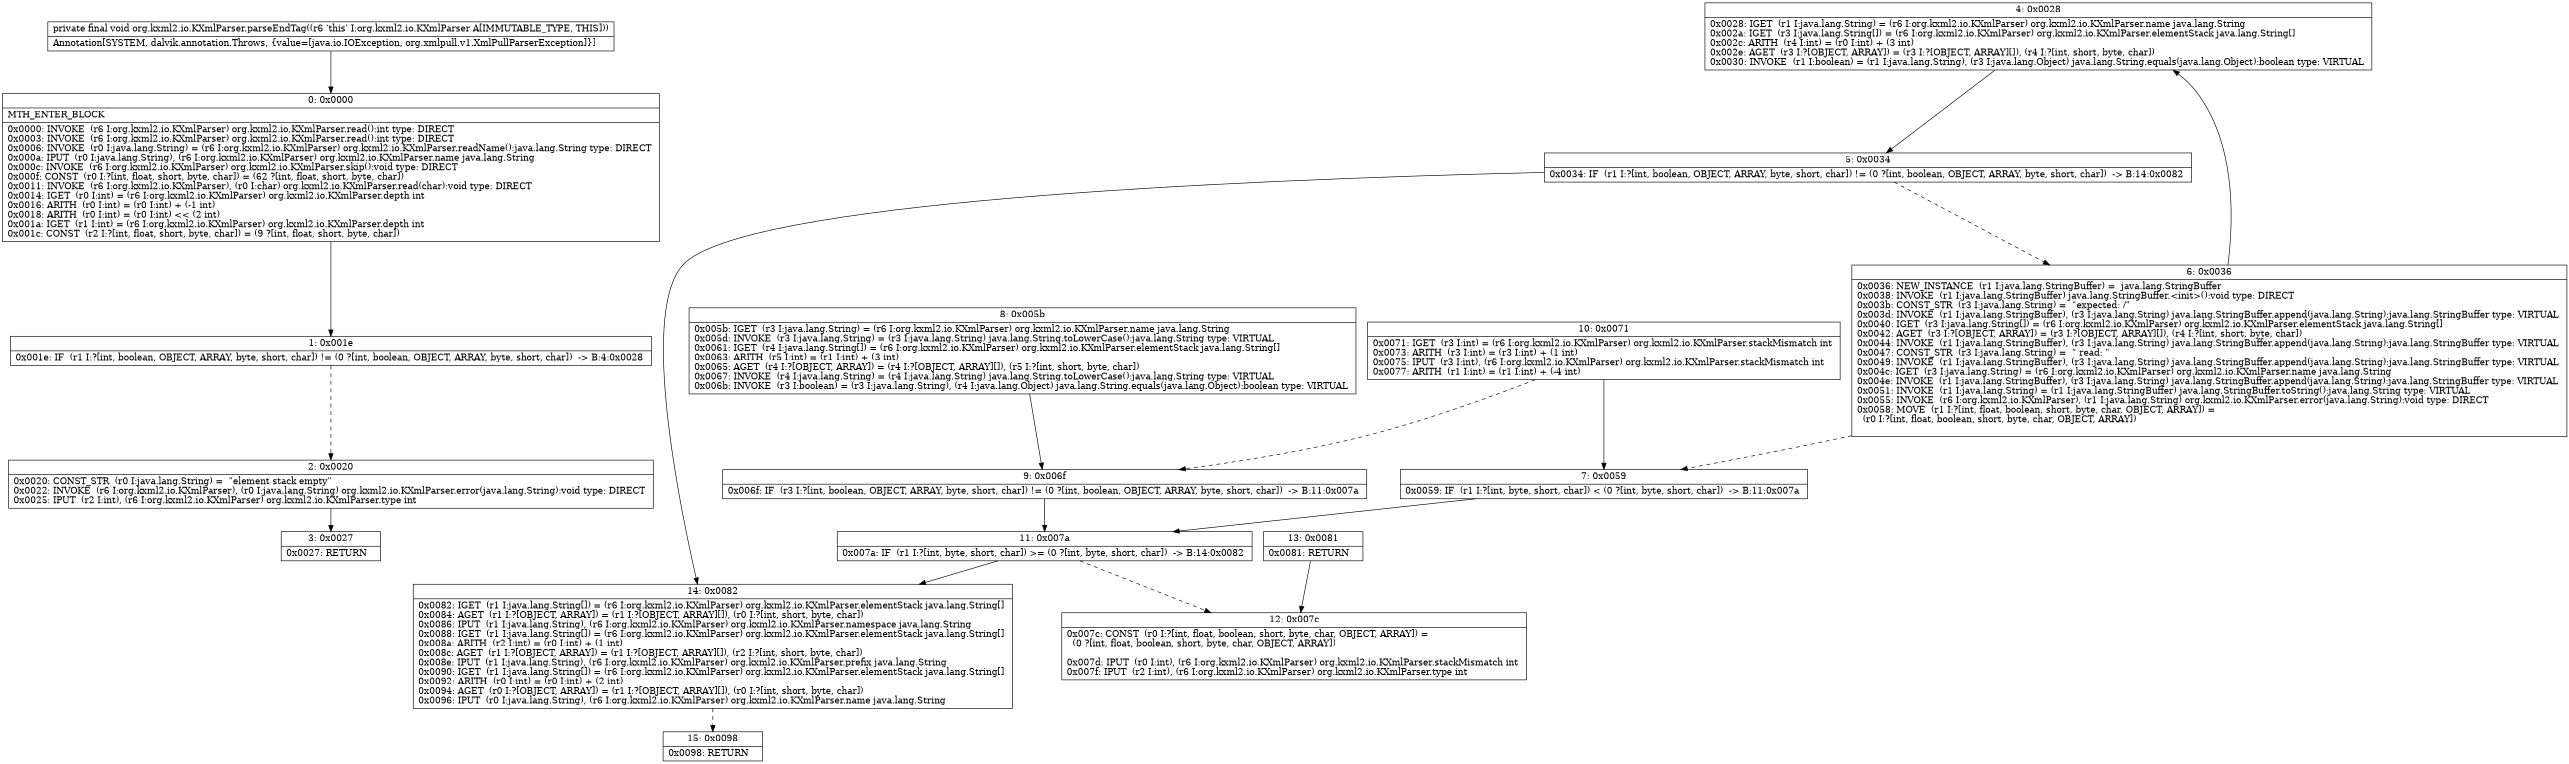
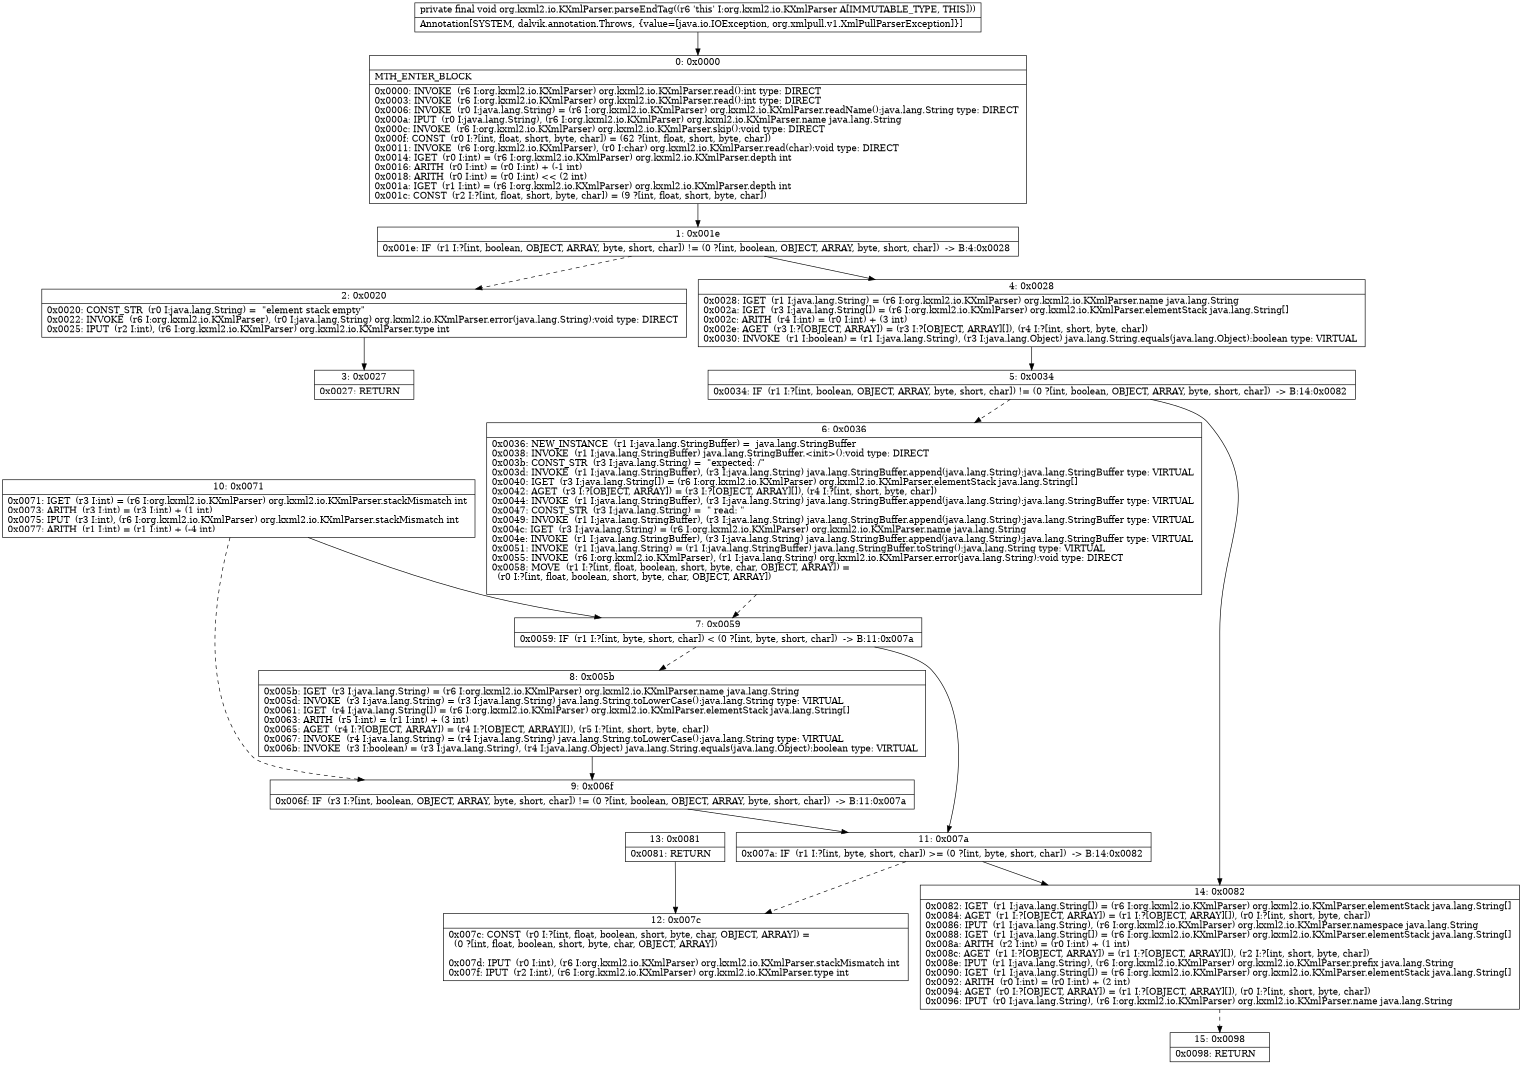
  digraph {
    node [shape=record]
    n1 [label="{0\:\ 0x0000|MTH_ENTER_BLOCK\l|0x0000: INVOKE  (r6 I:org.kxml2.io.KXmlParser) org.kxml2.io.KXmlParser.read():int type: DIRECT \l0x0003: INVOKE  (r6 I:org.kxml2.io.KXmlParser) org.kxml2.io.KXmlParser.read():int type: DIRECT \l0x0006: INVOKE  (r0 I:java.lang.String) = (r6 I:org.kxml2.io.KXmlParser) org.kxml2.io.KXmlParser.readName():java.lang.String type: DIRECT \l0x000a: IPUT  (r0 I:java.lang.String), (r6 I:org.kxml2.io.KXmlParser) org.kxml2.io.KXmlParser.name java.lang.String \l0x000c: INVOKE  (r6 I:org.kxml2.io.KXmlParser) org.kxml2.io.KXmlParser.skip():void type: DIRECT \l0x000f: CONST  (r0 I:?[int, float, short, byte, char]) = (62 ?[int, float, short, byte, char]) \l0x0011: INVOKE  (r6 I:org.kxml2.io.KXmlParser), (r0 I:char) org.kxml2.io.KXmlParser.read(char):void type: DIRECT \l0x0014: IGET  (r0 I:int) = (r6 I:org.kxml2.io.KXmlParser) org.kxml2.io.KXmlParser.depth int \l0x0016: ARITH  (r0 I:int) = (r0 I:int) + (\-1 int) \l0x0018: ARITH  (r0 I:int) = (r0 I:int) \<\< (2 int) \l0x001a: IGET  (r1 I:int) = (r6 I:org.kxml2.io.KXmlParser) org.kxml2.io.KXmlParser.depth int \l0x001c: CONST  (r2 I:?[int, float, short, byte, char]) = (9 ?[int, float, short, byte, char]) \l}"]
    n2 [label="{1\:\ 0x001e|0x001e: IF  (r1 I:?[int, boolean, OBJECT, ARRAY, byte, short, char]) != (0 ?[int, boolean, OBJECT, ARRAY, byte, short, char])  \-\> B:4:0x0028 \l}"]
    n3 [label="{2\:\ 0x0020|0x0020: CONST_STR  (r0 I:java.lang.String) =  \"element stack empty\" \l0x0022: INVOKE  (r6 I:org.kxml2.io.KXmlParser), (r0 I:java.lang.String) org.kxml2.io.KXmlParser.error(java.lang.String):void type: DIRECT \l0x0025: IPUT  (r2 I:int), (r6 I:org.kxml2.io.KXmlParser) org.kxml2.io.KXmlParser.type int \l}"]
    n4 [label="{4\:\ 0x0028|0x0028: IGET  (r1 I:java.lang.String) = (r6 I:org.kxml2.io.KXmlParser) org.kxml2.io.KXmlParser.name java.lang.String \l0x002a: IGET  (r3 I:java.lang.String[]) = (r6 I:org.kxml2.io.KXmlParser) org.kxml2.io.KXmlParser.elementStack java.lang.String[] \l0x002c: ARITH  (r4 I:int) = (r0 I:int) + (3 int) \l0x002e: AGET  (r3 I:?[OBJECT, ARRAY]) = (r3 I:?[OBJECT, ARRAY][]), (r4 I:?[int, short, byte, char]) \l0x0030: INVOKE  (r1 I:boolean) = (r1 I:java.lang.String), (r3 I:java.lang.Object) java.lang.String.equals(java.lang.Object):boolean type: VIRTUAL \l}"]
    n5 [label="{3\:\ 0x0027|0x0027: RETURN   \l}"]
    n6 [label="{5\:\ 0x0034|0x0034: IF  (r1 I:?[int, boolean, OBJECT, ARRAY, byte, short, char]) != (0 ?[int, boolean, OBJECT, ARRAY, byte, short, char])  \-\> B:14:0x0082 \l}"]
    n7 [label="{6\:\ 0x0036|0x0036: NEW_INSTANCE  (r1 I:java.lang.StringBuffer) =  java.lang.StringBuffer \l0x0038: INVOKE  (r1 I:java.lang.StringBuffer) java.lang.StringBuffer.\<init\>():void type: DIRECT \l0x003b: CONST_STR  (r3 I:java.lang.String) =  \"expected: \/\" \l0x003d: INVOKE  (r1 I:java.lang.StringBuffer), (r3 I:java.lang.String) java.lang.StringBuffer.append(java.lang.String):java.lang.StringBuffer type: VIRTUAL \l0x0040: IGET  (r3 I:java.lang.String[]) = (r6 I:org.kxml2.io.KXmlParser) org.kxml2.io.KXmlParser.elementStack java.lang.String[] \l0x0042: AGET  (r3 I:?[OBJECT, ARRAY]) = (r3 I:?[OBJECT, ARRAY][]), (r4 I:?[int, short, byte, char]) \l0x0044: INVOKE  (r1 I:java.lang.StringBuffer), (r3 I:java.lang.String) java.lang.StringBuffer.append(java.lang.String):java.lang.StringBuffer type: VIRTUAL \l0x0047: CONST_STR  (r3 I:java.lang.String) =  \" read: \" \l0x0049: INVOKE  (r1 I:java.lang.StringBuffer), (r3 I:java.lang.String) java.lang.StringBuffer.append(java.lang.String):java.lang.StringBuffer type: VIRTUAL \l0x004c: IGET  (r3 I:java.lang.String) = (r6 I:org.kxml2.io.KXmlParser) org.kxml2.io.KXmlParser.name java.lang.String \l0x004e: INVOKE  (r1 I:java.lang.StringBuffer), (r3 I:java.lang.String) java.lang.StringBuffer.append(java.lang.String):java.lang.StringBuffer type: VIRTUAL \l0x0051: INVOKE  (r1 I:java.lang.String) = (r1 I:java.lang.StringBuffer) java.lang.StringBuffer.toString():java.lang.String type: VIRTUAL \l0x0055: INVOKE  (r6 I:org.kxml2.io.KXmlParser), (r1 I:java.lang.String) org.kxml2.io.KXmlParser.error(java.lang.String):void type: DIRECT \l0x0058: MOVE  (r1 I:?[int, float, boolean, short, byte, char, OBJECT, ARRAY]) = \l  (r0 I:?[int, float, boolean, short, byte, char, OBJECT, ARRAY])\l \l}"]
    n8 [label="{14\:\ 0x0082|0x0082: IGET  (r1 I:java.lang.String[]) = (r6 I:org.kxml2.io.KXmlParser) org.kxml2.io.KXmlParser.elementStack java.lang.String[] \l0x0084: AGET  (r1 I:?[OBJECT, ARRAY]) = (r1 I:?[OBJECT, ARRAY][]), (r0 I:?[int, short, byte, char]) \l0x0086: IPUT  (r1 I:java.lang.String), (r6 I:org.kxml2.io.KXmlParser) org.kxml2.io.KXmlParser.namespace java.lang.String \l0x0088: IGET  (r1 I:java.lang.String[]) = (r6 I:org.kxml2.io.KXmlParser) org.kxml2.io.KXmlParser.elementStack java.lang.String[] \l0x008a: ARITH  (r2 I:int) = (r0 I:int) + (1 int) \l0x008c: AGET  (r1 I:?[OBJECT, ARRAY]) = (r1 I:?[OBJECT, ARRAY][]), (r2 I:?[int, short, byte, char]) \l0x008e: IPUT  (r1 I:java.lang.String), (r6 I:org.kxml2.io.KXmlParser) org.kxml2.io.KXmlParser.prefix java.lang.String \l0x0090: IGET  (r1 I:java.lang.String[]) = (r6 I:org.kxml2.io.KXmlParser) org.kxml2.io.KXmlParser.elementStack java.lang.String[] \l0x0092: ARITH  (r0 I:int) = (r0 I:int) + (2 int) \l0x0094: AGET  (r0 I:?[OBJECT, ARRAY]) = (r1 I:?[OBJECT, ARRAY][]), (r0 I:?[int, short, byte, char]) \l0x0096: IPUT  (r0 I:java.lang.String), (r6 I:org.kxml2.io.KXmlParser) org.kxml2.io.KXmlParser.name java.lang.String \l}"]
    n9 [label="{7\:\ 0x0059|0x0059: IF  (r1 I:?[int, byte, short, char]) \< (0 ?[int, byte, short, char])  \-\> B:11:0x007a \l}"]
    n10 [label="{15\:\ 0x0098|0x0098: RETURN   \l}"]
    n11 [label="{8\:\ 0x005b|0x005b: IGET  (r3 I:java.lang.String) = (r6 I:org.kxml2.io.KXmlParser) org.kxml2.io.KXmlParser.name java.lang.String \l0x005d: INVOKE  (r3 I:java.lang.String) = (r3 I:java.lang.String) java.lang.String.toLowerCase():java.lang.String type: VIRTUAL \l0x0061: IGET  (r4 I:java.lang.String[]) = (r6 I:org.kxml2.io.KXmlParser) org.kxml2.io.KXmlParser.elementStack java.lang.String[] \l0x0063: ARITH  (r5 I:int) = (r1 I:int) + (3 int) \l0x0065: AGET  (r4 I:?[OBJECT, ARRAY]) = (r4 I:?[OBJECT, ARRAY][]), (r5 I:?[int, short, byte, char]) \l0x0067: INVOKE  (r4 I:java.lang.String) = (r4 I:java.lang.String) java.lang.String.toLowerCase():java.lang.String type: VIRTUAL \l0x006b: INVOKE  (r3 I:boolean) = (r3 I:java.lang.String), (r4 I:java.lang.Object) java.lang.String.equals(java.lang.Object):boolean type: VIRTUAL \l}"]
    n12 [label="{11\:\ 0x007a|0x007a: IF  (r1 I:?[int, byte, short, char]) \>= (0 ?[int, byte, short, char])  \-\> B:14:0x0082 \l}"]
    n13 [label="{9\:\ 0x006f|0x006f: IF  (r3 I:?[int, boolean, OBJECT, ARRAY, byte, short, char]) != (0 ?[int, boolean, OBJECT, ARRAY, byte, short, char])  \-\> B:11:0x007a \l}"]
    n14 [label="{12\:\ 0x007c|0x007c: CONST  (r0 I:?[int, float, boolean, short, byte, char, OBJECT, ARRAY]) = \l  (0 ?[int, float, boolean, short, byte, char, OBJECT, ARRAY])\l \l0x007d: IPUT  (r0 I:int), (r6 I:org.kxml2.io.KXmlParser) org.kxml2.io.KXmlParser.stackMismatch int \l0x007f: IPUT  (r2 I:int), (r6 I:org.kxml2.io.KXmlParser) org.kxml2.io.KXmlParser.type int \l}"]
    n15 [label="{10\:\ 0x0071|0x0071: IGET  (r3 I:int) = (r6 I:org.kxml2.io.KXmlParser) org.kxml2.io.KXmlParser.stackMismatch int \l0x0073: ARITH  (r3 I:int) = (r3 I:int) + (1 int) \l0x0075: IPUT  (r3 I:int), (r6 I:org.kxml2.io.KXmlParser) org.kxml2.io.KXmlParser.stackMismatch int \l0x0077: ARITH  (r1 I:int) = (r1 I:int) + (\-4 int) \l}"]
    n16 [label="{13\:\ 0x0081|0x0081: RETURN   \l}"]
    n17 [label="{private final void org.kxml2.io.KXmlParser.parseEndTag((r6 'this' I:org.kxml2.io.KXmlParser A[IMMUTABLE_TYPE, THIS]))  | Annotation[SYSTEM, dalvik.annotation.Throws, \{value=[java.io.IOException, org.xmlpull.v1.XmlPullParserException]\}]\l}"]
    n1 -> n2
    n2 -> n3 [style=dashed]
-   n7 -> n4
+   n2 -> n4
    n3 -> n5
    n4 -> n6
    n6 -> n7 [style=dashed]
    n6 -> n8
    n7 -> n9 [style=dashed]
    n8 -> n10 [style=dashed]
+   n9 -> n11 [style=dashed]
    n9 -> n12
    n11 -> n13
    n12 -> n8
    n12 -> n14 [style=dashed]
    n13 -> n12
    n15 -> n9
    n15 -> n13 [style=dashed]
    n16 -> n14
    n17 -> n1
  }
